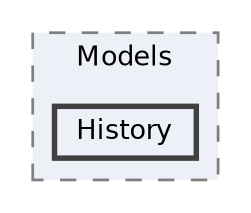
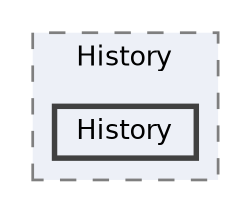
  digraph {
    compound=true
    n1 [color=grey25 fillcolor="#edf0f7" fontname=Helvetica fontsize=10 height=0.2 label=History shape=box style="filled,bold" width=0.4]
    subgraph cluster_1 {
      bgcolor="#edf0f7"
      fontname=Helvetica
      fontsize=10
-     label=Models
+     label=History
      pencolor=grey50
      style="filled,dashed"
      n1
    }
  }
